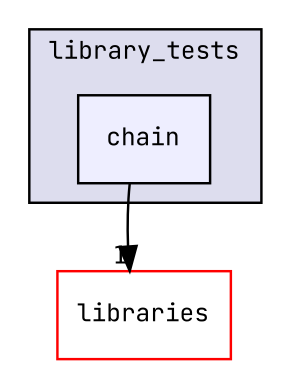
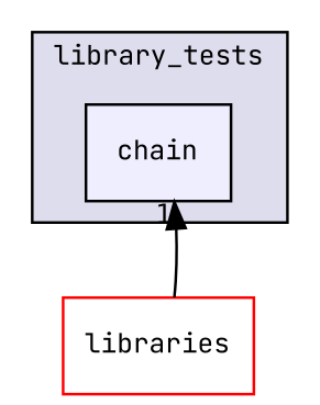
  digraph {
    compound=true
    fontname="JetBrains Mono"
    node [fontname="JetBrains Mono" fontsize=10 shape=box style=filled]
    n1 [fillcolor="#eeeeff" label=chain pencolor=black]
    n2 [color=red fillcolor=white label=libraries]
    subgraph cluster_1 {
      bgcolor="#ddddee"
      fontsize=10
      label=library_tests
      pencolor=black
      n1
    }
-   n1 -> n2 [headlabel=1 labeldistance=1.5 labelfontname=Helvetica labelfontsize=10 fontname="JetBrains Mono"]
+   n2 -> n1 [headlabel=1 labeldistance=1.5 labelfontname=Helvetica labelfontsize=10 fontname="JetBrains Mono"]
  }
